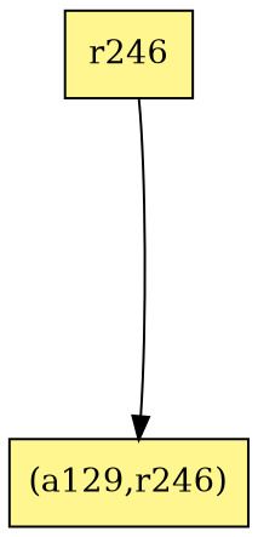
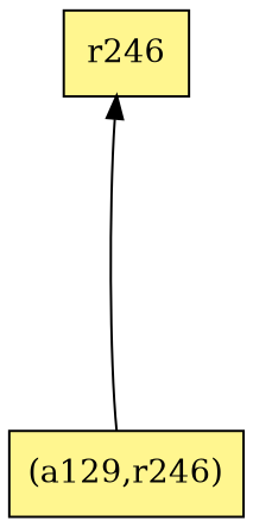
  digraph {
    rankdir=BT
    ranksep=2.0
    node [fillcolor=khaki1 shape=record style=filled]
    n1 [label="{(a129,r246)}"]
    n2 [label="{r246}"]
-   n2 -> n1
+   n1 -> n2
  }
